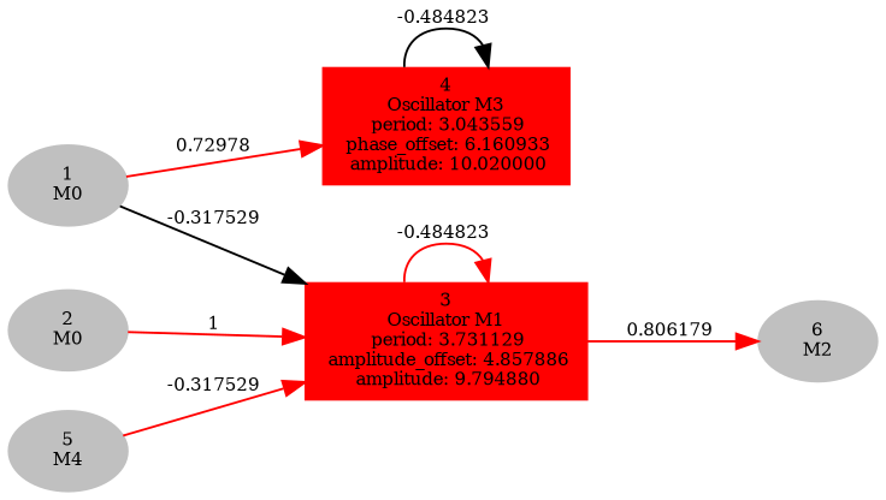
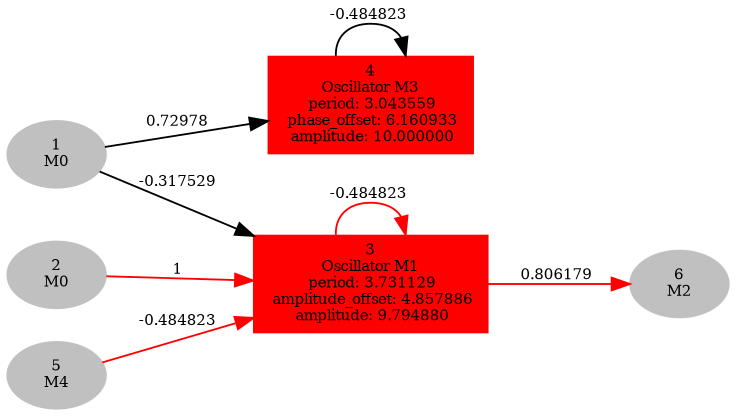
  digraph {
    forcelabels=true
    rankdir=LR
    node [color=grey fontsize=8 style=filled]
    edge [color=red fontsize=8]
    n1 [label=<1<BR/>M0>]
    n2 [color=red label=<3<BR />Oscillator M1<BR /> period: 3.731129<BR /> amplitude_offset: 4.857886<BR /> amplitude: 9.794880> shape=box]
-   n3 [color=red label=<4<BR />Oscillator M3<BR /> period: 3.043559<BR /> phase_offset: 6.160933<BR /> amplitude: 10.020000> shape=box]
+   n3 [color=red label=<4<BR />Oscillator M3<BR /> period: 3.043559<BR /> phase_offset: 6.160933<BR /> amplitude: 10.000000> shape=box]
    n4 [label=<6<BR/>M2>]
    n5 [label=<2<BR/>M0>]
    n6 [label=<5<BR/>M4>]
    n1 -> n2 [color=black label="-0.317529 "]
-   n1 -> n3 [label="0.72978 "]
+   n1 -> n3 [color=black label="0.72978 "]
    n2 -> n2 [label="-0.484823 "]
    n2 -> n4 [label="0.806179 "]
    n3 -> n3 [color=black label="-0.484823 "]
    n5 -> n2 [label="1 "]
-   n6 -> n2 [label="-0.317529 "]
+   n6 -> n2 [label="-0.484823 "]
  }
